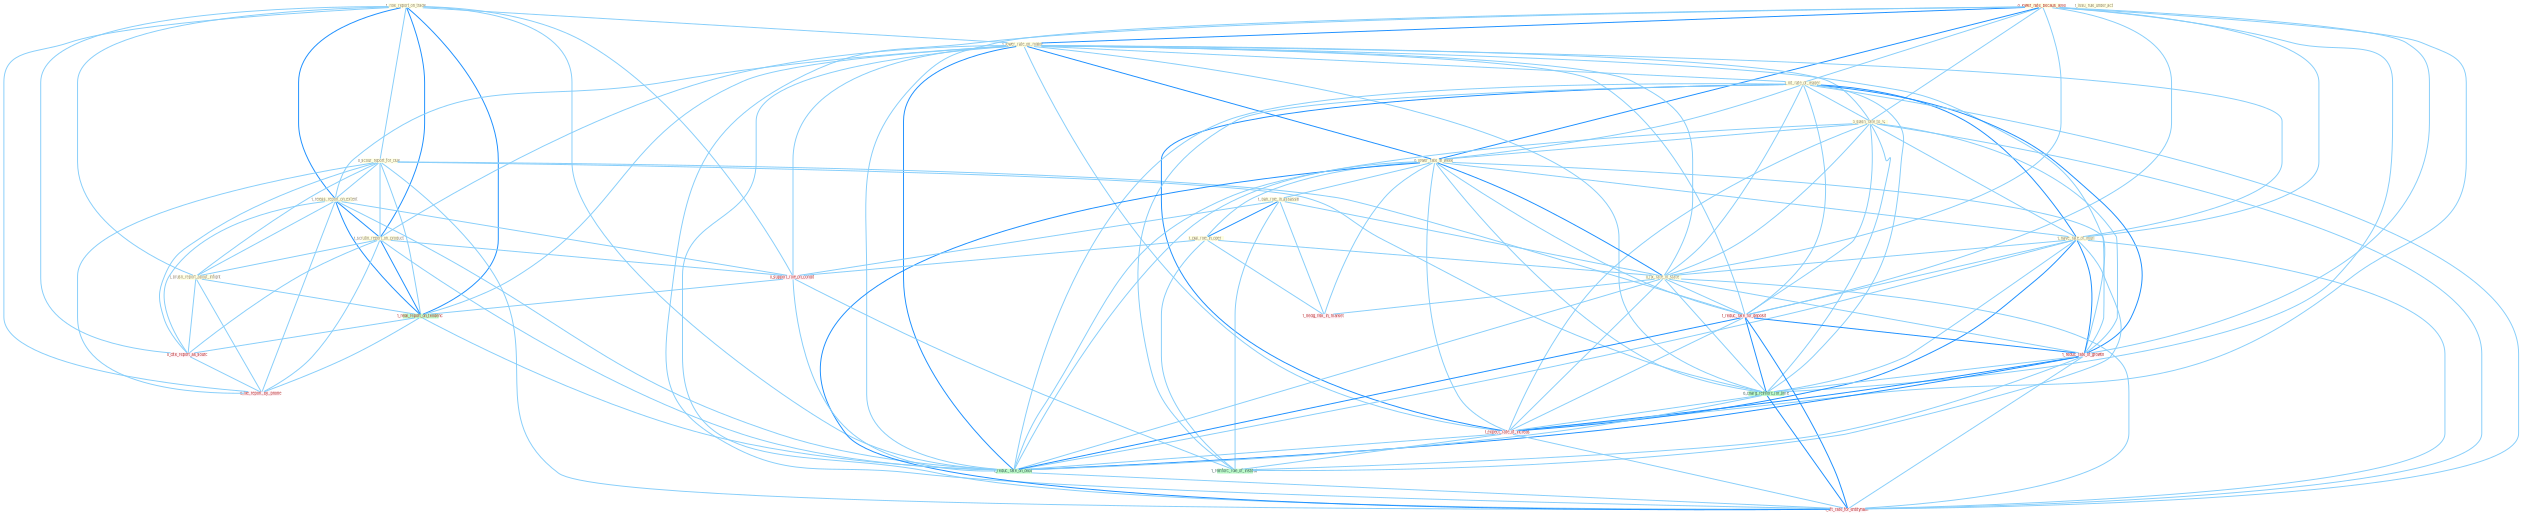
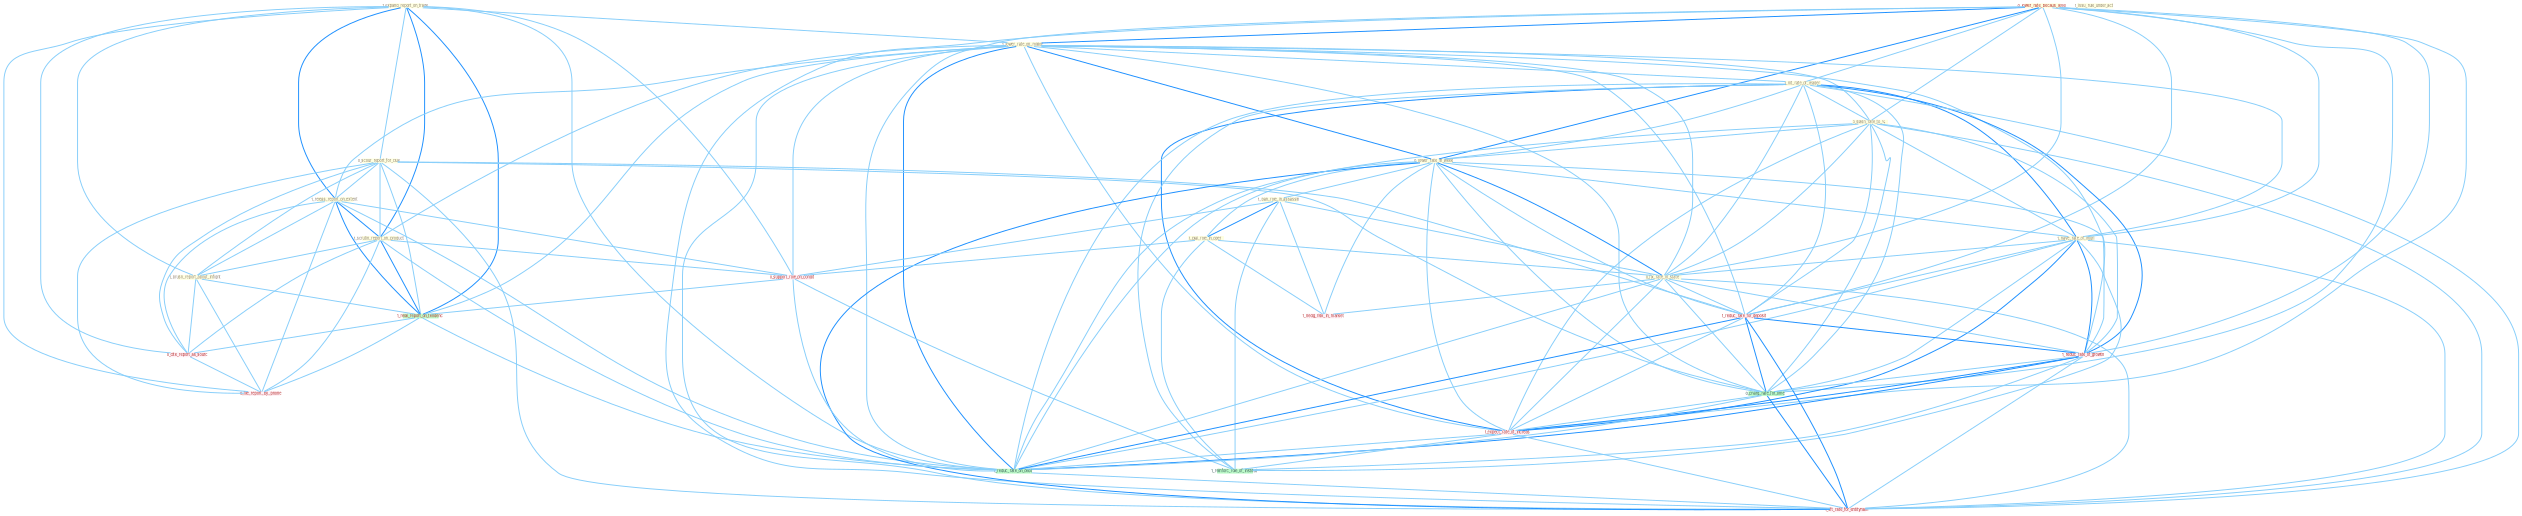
  graph {
    fontname=Inter
    node [color="#ffffe0" fixedsize=true fontcolor="#8b7d6b" fontname=Inter fontsize=4 shape=polygon style=filled]
    edge [color="#87cefa" fontname=Inter w=1]
-   "1_expand_report_on_trade " [height=.06 width=.5 label="1_role_report_on_trade"]
+   "1_expand_report_on_trade " [height=.06 width=.5]
    "0_lower_rate_becaus_level " [fontcolor="#b22222" height=.06 width=.5]
    "1_lower_rate_on_million " [height=.06 width=.5]
    "1_issu_rule_under_act " [height=.06 width=.5]
    "0_scour_report_for_clue " [height=.06 width=.5]
    "1_hit_rate_of_leader " [height=.06 width=.5]
    "0_slash_rate_to_% " [height=.06 width=.5]
    "1_releas_report_on_extent " [height=.06 width=.5]
    "0_lower_rate_in_week " [height=.06 width=.5]
    "1_have_rate_of_injuri " [height=.06 width=.5]
    "1_ban_role_in_assassin " [height=.06 width=.5]
    "1_scrutin_report_on_product " [height=.06 width=.5]
    "1_plai_role_in_oper " [height=.06 width=.5]
    "0_fix_rate_in_state " [height=.06 width=.5]
    "1_brush_report_about_infight " [height=.06 width=.5]
    "1_reduc_rate_for_deposit " [color="#fff0f5" fontcolor="#b22222" height=.06 width=.5]
    "0_support_role_on_condit " [color="#fff0f5" fontcolor="#b22222" height=.06 width=.5]
    "0_cite_report_as_sourc " [color="#fff0f5" fontcolor="#b22222" height=.06 width=.5]
    "1_reduc_rate_of_growth " [color="#fff0f5" fontcolor="#b22222" height=.06 width=.5]
    "0_file_report_by_phone " [color="#fff0f5" fontcolor="#b22222" height=.06 width=.5]
    "1_expect_rate_of_increas " [color="#fff0f5" fontcolor="#b22222" height=.06 width=.5]
    "1_lift_rate_for_entitynam " [color="#fff0f5" fontcolor="#b22222" height=.06 width=.5]
    "1_hedg_risk_in_market " [color="#fff0f5" fontcolor="#b22222" height=.06 width=.5]
    "1_relai_report_on_tendenc " [color="#BDFCC9" fontcolor="#b22222" height=.06 width=.5]
    "1_reduc_rate_on_debt " [color="#BDFCC9" fontcolor="#2f4f4f" height=.06 width=.5]
-   "0_charg_rate_for_time " [color="#BDFCC9" fontcolor="#2f4f4f" height=.06 width=.5 label="0_charg_reinforc_for_time"]
+   "0_charg_rate_for_time " [color="#BDFCC9" fontcolor="#2f4f4f" height=.06 width=.5]
    "1_reinforc_role_of_institut " [color="#BDFCC9" fontcolor="#2f4f4f" height=.06 width=.5]
    subgraph sub_1 {
      "1_expand_report_on_trade "
      "0_lower_rate_becaus_level "
      "1_lower_rate_on_million "
      "1_issu_rule_under_act "
      "0_scour_report_for_clue "
      "1_hit_rate_of_leader "
      "0_slash_rate_to_% "
      "1_releas_report_on_extent "
      "0_lower_rate_in_week "
      "1_have_rate_of_injuri "
      "1_ban_role_in_assassin "
      "1_scrutin_report_on_product "
      "1_plai_role_in_oper "
      "0_fix_rate_in_state "
      "1_brush_report_about_infight "
    }
    subgraph sub_2 {
      "1_reduc_rate_for_deposit "
      "0_support_role_on_condit "
      "0_cite_report_as_sourc "
      "1_reduc_rate_of_growth "
      "0_file_report_by_phone "
      "1_expect_rate_of_increas "
      "1_lift_rate_for_entitynam "
      "1_hedg_risk_in_market "
    }
    "1_expand_report_on_trade " -- "1_lower_rate_on_million "
    "1_expand_report_on_trade " -- "0_scour_report_for_clue "
    "1_expand_report_on_trade " -- "1_releas_report_on_extent " [color="#1e90ff" w=2]
    "1_expand_report_on_trade " -- "1_scrutin_report_on_product " [color="#1e90ff" w=2]
    "1_expand_report_on_trade " -- "1_brush_report_about_infight "
    "1_expand_report_on_trade " -- "0_support_role_on_condit "
    "1_expand_report_on_trade " -- "0_cite_report_as_sourc "
    "1_expand_report_on_trade " -- "0_file_report_by_phone "
    "1_expand_report_on_trade " -- "1_relai_report_on_tendenc " [color="#1e90ff" w=2]
    "1_expand_report_on_trade " -- "1_reduc_rate_on_debt "
    "0_lower_rate_becaus_level " -- "1_lower_rate_on_million " [color="#1e90ff" w=2]
    "0_lower_rate_becaus_level " -- "1_hit_rate_of_leader "
    "0_lower_rate_becaus_level " -- "0_slash_rate_to_% "
    "0_lower_rate_becaus_level " -- "0_lower_rate_in_week " [color="#1e90ff" w=2]
    "0_lower_rate_becaus_level " -- "1_have_rate_of_injuri "
    "0_lower_rate_becaus_level " -- "0_fix_rate_in_state "
    "0_lower_rate_becaus_level " -- "1_reduc_rate_for_deposit "
    "0_lower_rate_becaus_level " -- "1_reduc_rate_of_growth "
    "0_lower_rate_becaus_level " -- "1_expect_rate_of_increas "
    "0_lower_rate_becaus_level " -- "1_lift_rate_for_entitynam "
    "0_lower_rate_becaus_level " -- "1_reduc_rate_on_debt "
    "0_lower_rate_becaus_level " -- "0_charg_rate_for_time "
    "1_lower_rate_on_million " -- "1_hit_rate_of_leader "
    "1_lower_rate_on_million " -- "0_slash_rate_to_% "
    "1_lower_rate_on_million " -- "1_releas_report_on_extent "
    "1_lower_rate_on_million " -- "0_lower_rate_in_week " [color="#1e90ff" w=2]
    "1_lower_rate_on_million " -- "1_have_rate_of_injuri "
    "1_lower_rate_on_million " -- "1_scrutin_report_on_product "
    "1_lower_rate_on_million " -- "0_fix_rate_in_state "
    "1_lower_rate_on_million " -- "1_reduc_rate_for_deposit "
    "1_lower_rate_on_million " -- "0_support_role_on_condit "
    "1_lower_rate_on_million " -- "1_reduc_rate_of_growth "
    "1_lower_rate_on_million " -- "1_expect_rate_of_increas "
    "1_lower_rate_on_million " -- "1_lift_rate_for_entitynam "
    "1_lower_rate_on_million " -- "1_relai_report_on_tendenc "
    "1_lower_rate_on_million " -- "1_reduc_rate_on_debt " [color="#1e90ff" w=2]
    "1_lower_rate_on_million " -- "0_charg_rate_for_time "
    "0_scour_report_for_clue " -- "1_releas_report_on_extent "
    "0_scour_report_for_clue " -- "1_scrutin_report_on_product "
    "0_scour_report_for_clue " -- "1_brush_report_about_infight "
    "0_scour_report_for_clue " -- "1_reduc_rate_for_deposit "
    "0_scour_report_for_clue " -- "0_cite_report_as_sourc "
    "0_scour_report_for_clue " -- "0_file_report_by_phone "
    "0_scour_report_for_clue " -- "1_lift_rate_for_entitynam "
    "0_scour_report_for_clue " -- "1_relai_report_on_tendenc "
    "0_scour_report_for_clue " -- "0_charg_rate_for_time "
    "1_hit_rate_of_leader " -- "0_slash_rate_to_% "
    "1_hit_rate_of_leader " -- "0_lower_rate_in_week "
    "1_hit_rate_of_leader " -- "1_have_rate_of_injuri " [color="#1e90ff" w=2]
    "1_hit_rate_of_leader " -- "0_fix_rate_in_state "
    "1_hit_rate_of_leader " -- "1_reduc_rate_for_deposit "
    "1_hit_rate_of_leader " -- "1_reduc_rate_of_growth " [color="#1e90ff" w=2]
    "1_hit_rate_of_leader " -- "1_expect_rate_of_increas " [color="#1e90ff" w=2]
    "1_hit_rate_of_leader " -- "1_lift_rate_for_entitynam "
    "1_hit_rate_of_leader " -- "1_reduc_rate_on_debt "
    "1_hit_rate_of_leader " -- "0_charg_rate_for_time "
    "1_hit_rate_of_leader " -- "1_reinforc_role_of_institut "
    "0_slash_rate_to_% " -- "0_lower_rate_in_week "
    "0_slash_rate_to_% " -- "1_have_rate_of_injuri "
    "0_slash_rate_to_% " -- "0_fix_rate_in_state "
    "0_slash_rate_to_% " -- "1_reduc_rate_for_deposit "
    "0_slash_rate_to_% " -- "1_reduc_rate_of_growth "
    "0_slash_rate_to_% " -- "1_expect_rate_of_increas "
    "0_slash_rate_to_% " -- "1_lift_rate_for_entitynam "
    "0_slash_rate_to_% " -- "1_reduc_rate_on_debt "
    "0_slash_rate_to_% " -- "0_charg_rate_for_time "
    "1_releas_report_on_extent " -- "1_scrutin_report_on_product " [color="#1e90ff" w=2]
    "1_releas_report_on_extent " -- "1_brush_report_about_infight "
    "1_releas_report_on_extent " -- "0_support_role_on_condit "
    "1_releas_report_on_extent " -- "0_cite_report_as_sourc "
    "1_releas_report_on_extent " -- "0_file_report_by_phone "
    "1_releas_report_on_extent " -- "1_relai_report_on_tendenc " [color="#1e90ff" w=2]
    "1_releas_report_on_extent " -- "1_reduc_rate_on_debt "
    "0_lower_rate_in_week " -- "1_have_rate_of_injuri "
    "0_lower_rate_in_week " -- "1_ban_role_in_assassin "
    "0_lower_rate_in_week " -- "1_plai_role_in_oper "
    "0_lower_rate_in_week " -- "0_fix_rate_in_state " [color="#1e90ff" w=2]
    "0_lower_rate_in_week " -- "1_reduc_rate_for_deposit "
    "0_lower_rate_in_week " -- "1_reduc_rate_of_growth "
    "0_lower_rate_in_week " -- "1_expect_rate_of_increas "
    "0_lower_rate_in_week " -- "1_lift_rate_for_entitynam " [color="#1e90ff"]
    "0_lower_rate_in_week " -- "1_hedg_risk_in_market "
    "0_lower_rate_in_week " -- "1_reduc_rate_on_debt "
    "0_lower_rate_in_week " -- "0_charg_rate_for_time "
    "1_have_rate_of_injuri " -- "0_fix_rate_in_state "
    "1_have_rate_of_injuri " -- "1_reduc_rate_for_deposit "
    "1_have_rate_of_injuri " -- "1_reduc_rate_of_growth " [color="#1e90ff" w=2]
    "1_have_rate_of_injuri " -- "1_expect_rate_of_increas " [color="#1e90ff" w=2]
    "1_have_rate_of_injuri " -- "1_lift_rate_for_entitynam "
    "1_have_rate_of_injuri " -- "1_reduc_rate_on_debt "
    "1_have_rate_of_injuri " -- "0_charg_rate_for_time "
    "1_have_rate_of_injuri " -- "1_reinforc_role_of_institut "
    "1_ban_role_in_assassin " -- "1_plai_role_in_oper " [color="#1e90ff" w=2]
    "1_ban_role_in_assassin " -- "0_fix_rate_in_state "
    "1_ban_role_in_assassin " -- "0_support_role_on_condit "
    "1_ban_role_in_assassin " -- "1_hedg_risk_in_market "
    "1_ban_role_in_assassin " -- "1_reinforc_role_of_institut "
    "1_scrutin_report_on_product " -- "1_brush_report_about_infight "
    "1_scrutin_report_on_product " -- "0_support_role_on_condit "
    "1_scrutin_report_on_product " -- "0_cite_report_as_sourc "
    "1_scrutin_report_on_product " -- "0_file_report_by_phone "
    "1_scrutin_report_on_product " -- "1_relai_report_on_tendenc " [color="#1e90ff" w=2]
    "1_scrutin_report_on_product " -- "1_reduc_rate_on_debt "
    "1_plai_role_in_oper " -- "0_fix_rate_in_state "
    "1_plai_role_in_oper " -- "0_support_role_on_condit "
    "1_plai_role_in_oper " -- "1_hedg_risk_in_market "
    "1_plai_role_in_oper " -- "1_reinforc_role_of_institut "
    "0_fix_rate_in_state " -- "1_reduc_rate_for_deposit "
    "0_fix_rate_in_state " -- "1_reduc_rate_of_growth "
    "0_fix_rate_in_state " -- "1_expect_rate_of_increas "
    "0_fix_rate_in_state " -- "1_lift_rate_for_entitynam "
    "0_fix_rate_in_state " -- "1_hedg_risk_in_market "
    "0_fix_rate_in_state " -- "1_reduc_rate_on_debt "
    "0_fix_rate_in_state " -- "0_charg_rate_for_time "
    "1_brush_report_about_infight " -- "0_cite_report_as_sourc "
    "1_brush_report_about_infight " -- "0_file_report_by_phone "
    "1_brush_report_about_infight " -- "1_relai_report_on_tendenc "
    "1_reduc_rate_for_deposit " -- "1_reduc_rate_of_growth " [color="#1e90ff" w=2]
    "1_reduc_rate_for_deposit " -- "1_expect_rate_of_increas "
    "1_reduc_rate_for_deposit " -- "1_lift_rate_for_entitynam " [color="#1e90ff" w=2]
    "1_reduc_rate_for_deposit " -- "1_reduc_rate_on_debt " [color="#1e90ff" w=2]
    "1_reduc_rate_for_deposit " -- "0_charg_rate_for_time " [color="#1e90ff" w=2]
    "0_support_role_on_condit " -- "1_relai_report_on_tendenc "
    "0_support_role_on_condit " -- "1_reduc_rate_on_debt "
    "0_support_role_on_condit " -- "1_reinforc_role_of_institut "
    "0_cite_report_as_sourc " -- "0_file_report_by_phone "
    "1_reduc_rate_of_growth " -- "1_expect_rate_of_increas " [color="#1e90ff" w=2]
    "1_reduc_rate_of_growth " -- "1_lift_rate_for_entitynam "
    "1_reduc_rate_of_growth " -- "1_reduc_rate_on_debt " [color="#1e90ff" w=2]
    "1_reduc_rate_of_growth " -- "0_charg_rate_for_time "
    "1_reduc_rate_of_growth " -- "1_reinforc_role_of_institut "
    "1_expect_rate_of_increas " -- "1_lift_rate_for_entitynam "
    "1_expect_rate_of_increas " -- "1_reduc_rate_on_debt "
    "1_expect_rate_of_increas " -- "1_reinforc_role_of_institut "
    "1_relai_report_on_tendenc " -- "0_cite_report_as_sourc "
    "1_relai_report_on_tendenc " -- "0_file_report_by_phone "
    "1_relai_report_on_tendenc " -- "1_reduc_rate_on_debt "
    "1_reduc_rate_on_debt " -- "1_lift_rate_for_entitynam "
    "0_charg_rate_for_time " -- "1_expect_rate_of_increas "
    "0_charg_rate_for_time " -- "1_lift_rate_for_entitynam " [color="#1e90ff" w=2]
    "0_charg_rate_for_time " -- "1_reduc_rate_on_debt "
  }
